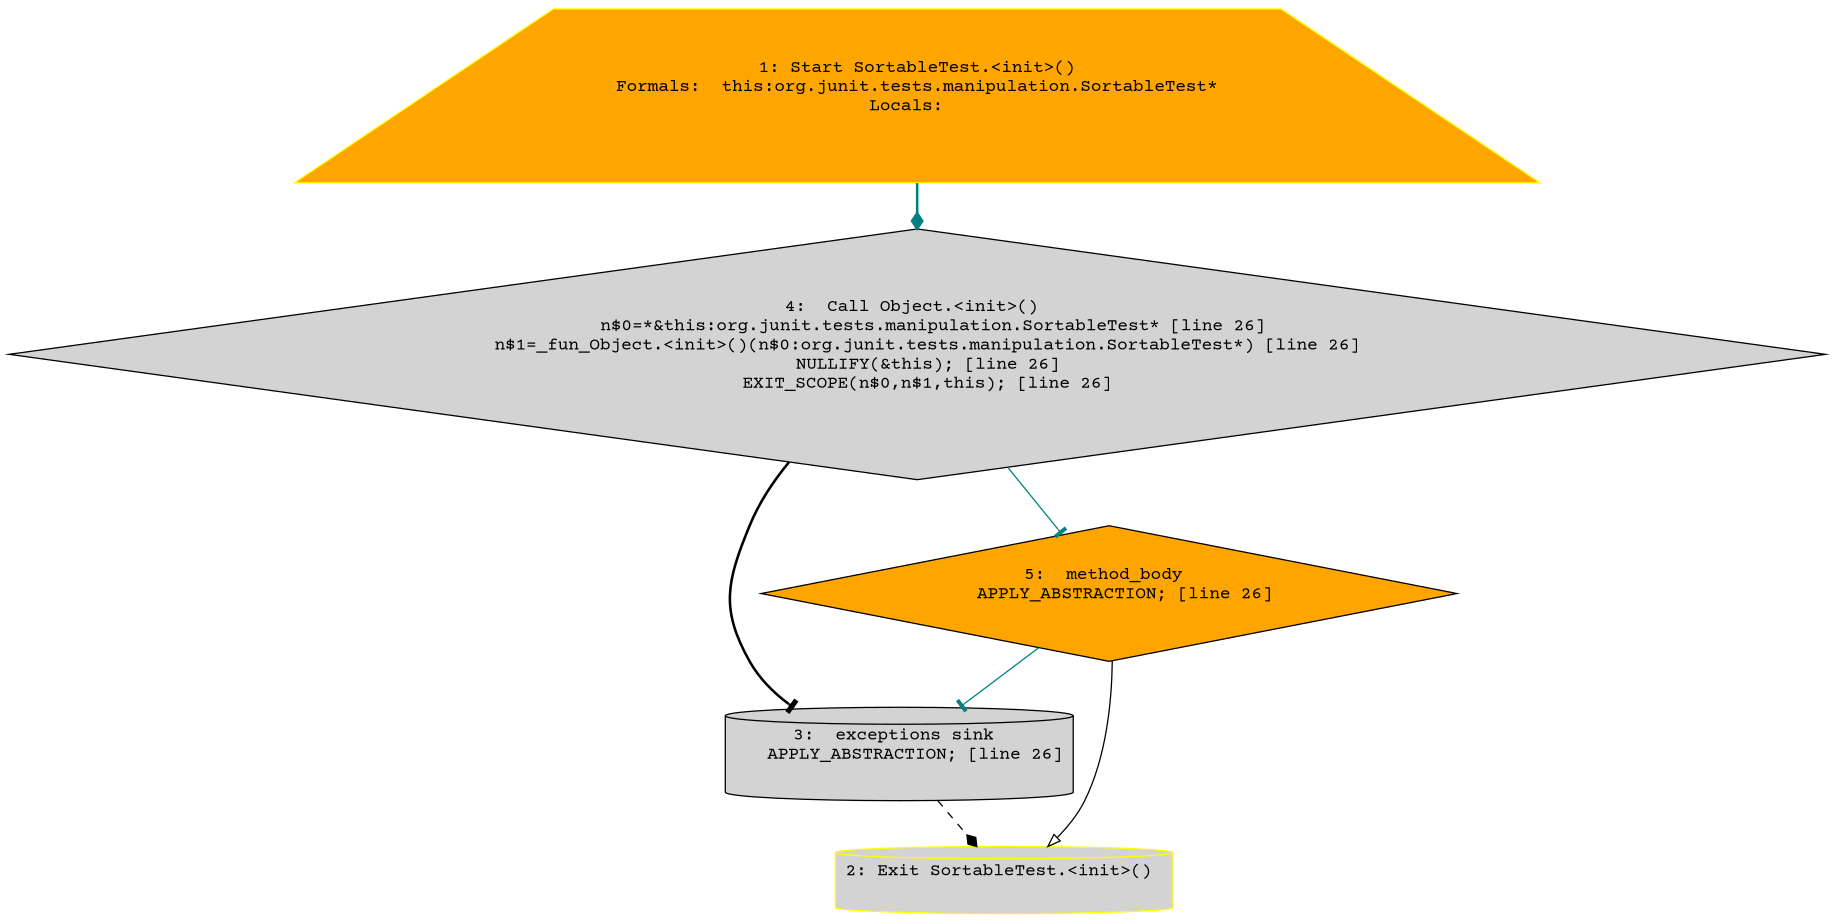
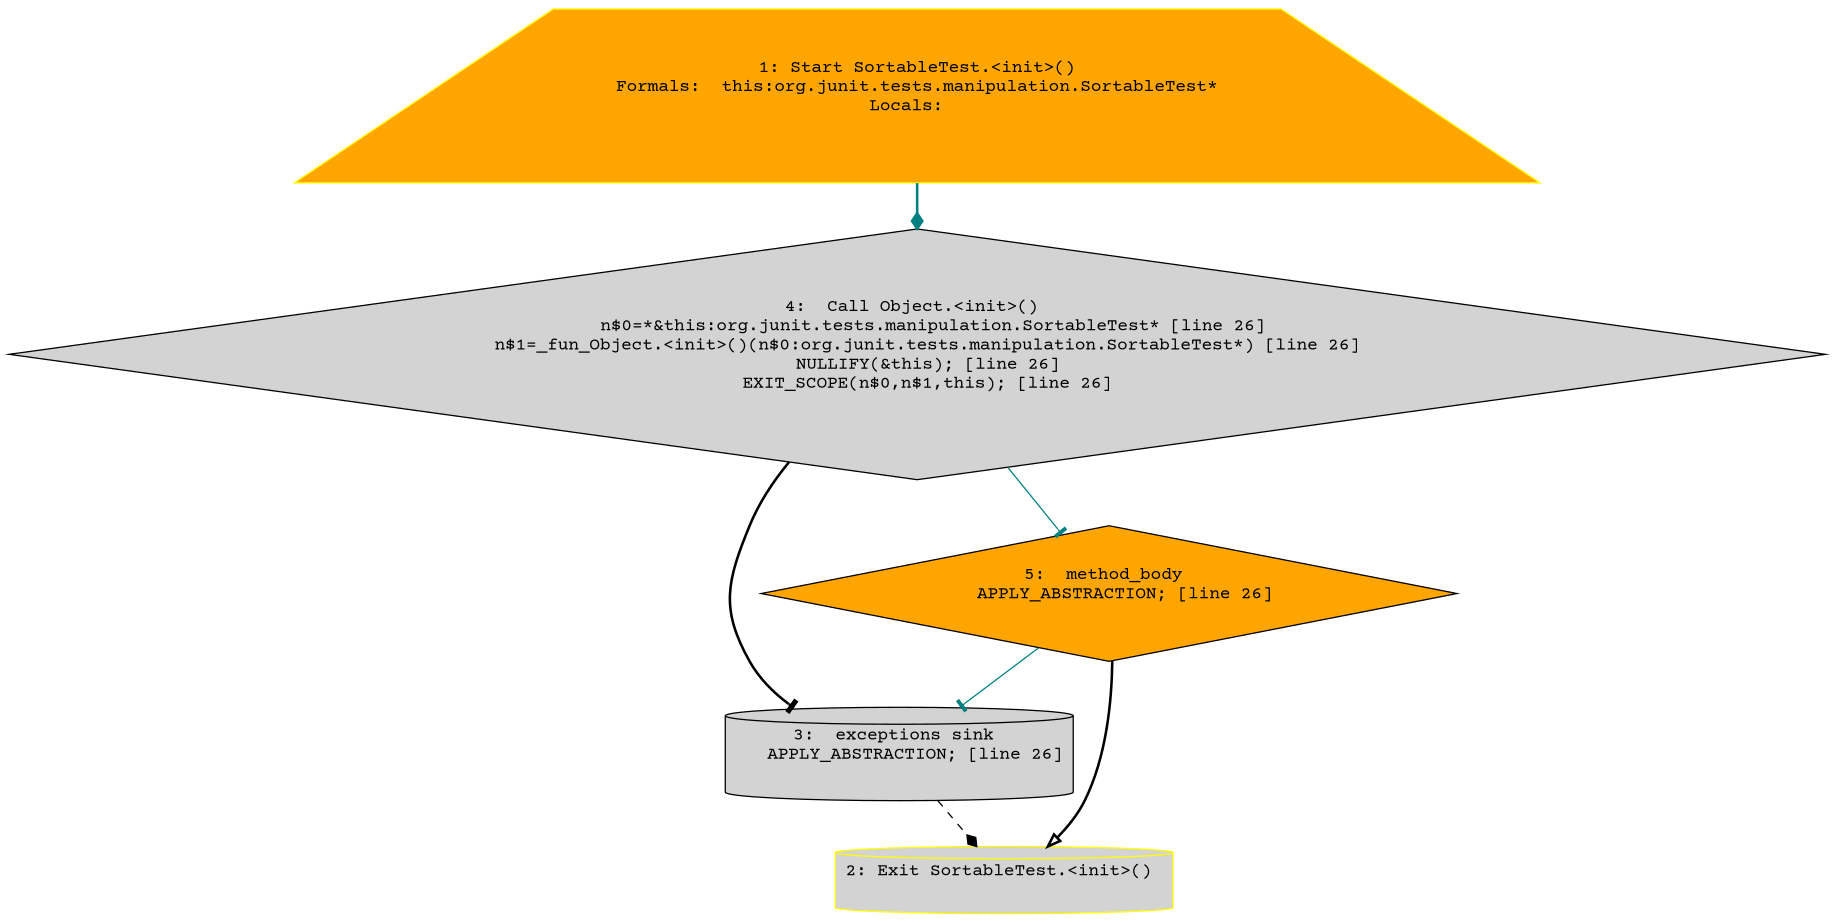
  digraph {
    fontname="Courier Prime"
    node [fillcolor=lightgrey fontname="Courier Prime" shape=diamond style=filled]
    edge [arrowhead=tee color=teal fontname="Courier Prime" style=solid]
    n1 [color=yellow fillcolor=orange label="1: Start SortableTest.<init>()\nFormals:  this:org.junit.tests.manipulation.SortableTest*\nLocals:  \n  " shape=trapezium]
    n2 [label="4:  Call Object.<init>() \n   n$0=*&this:org.junit.tests.manipulation.SortableTest* [line 26]\n  n$1=_fun_Object.<init>()(n$0:org.junit.tests.manipulation.SortableTest*) [line 26]\n  NULLIFY(&this); [line 26]\n  EXIT_SCOPE(n$0,n$1,this); [line 26]\n "]
    n3 [label="3:  exceptions sink \n   APPLY_ABSTRACTION; [line 26]\n " shape=cylinder]
    n4 [fillcolor=orange label="5:  method_body \n   APPLY_ABSTRACTION; [line 26]\n "]
    n5 [color=yellow label="2: Exit SortableTest.<init>() \n  " shape=cylinder]
    n1 -> n2 [arrowhead=diamond style=bold]
    n2 -> n3 [color=black style=bold]
    n2 -> n4
    n3 -> n5 [arrowhead=diamond color=black style=dashed]
    n4 -> n3
-   n4 -> n5 [arrowhead=onormal color=black]
+   n4 -> n5 [arrowhead=onormal color=black style=bold]
  }
